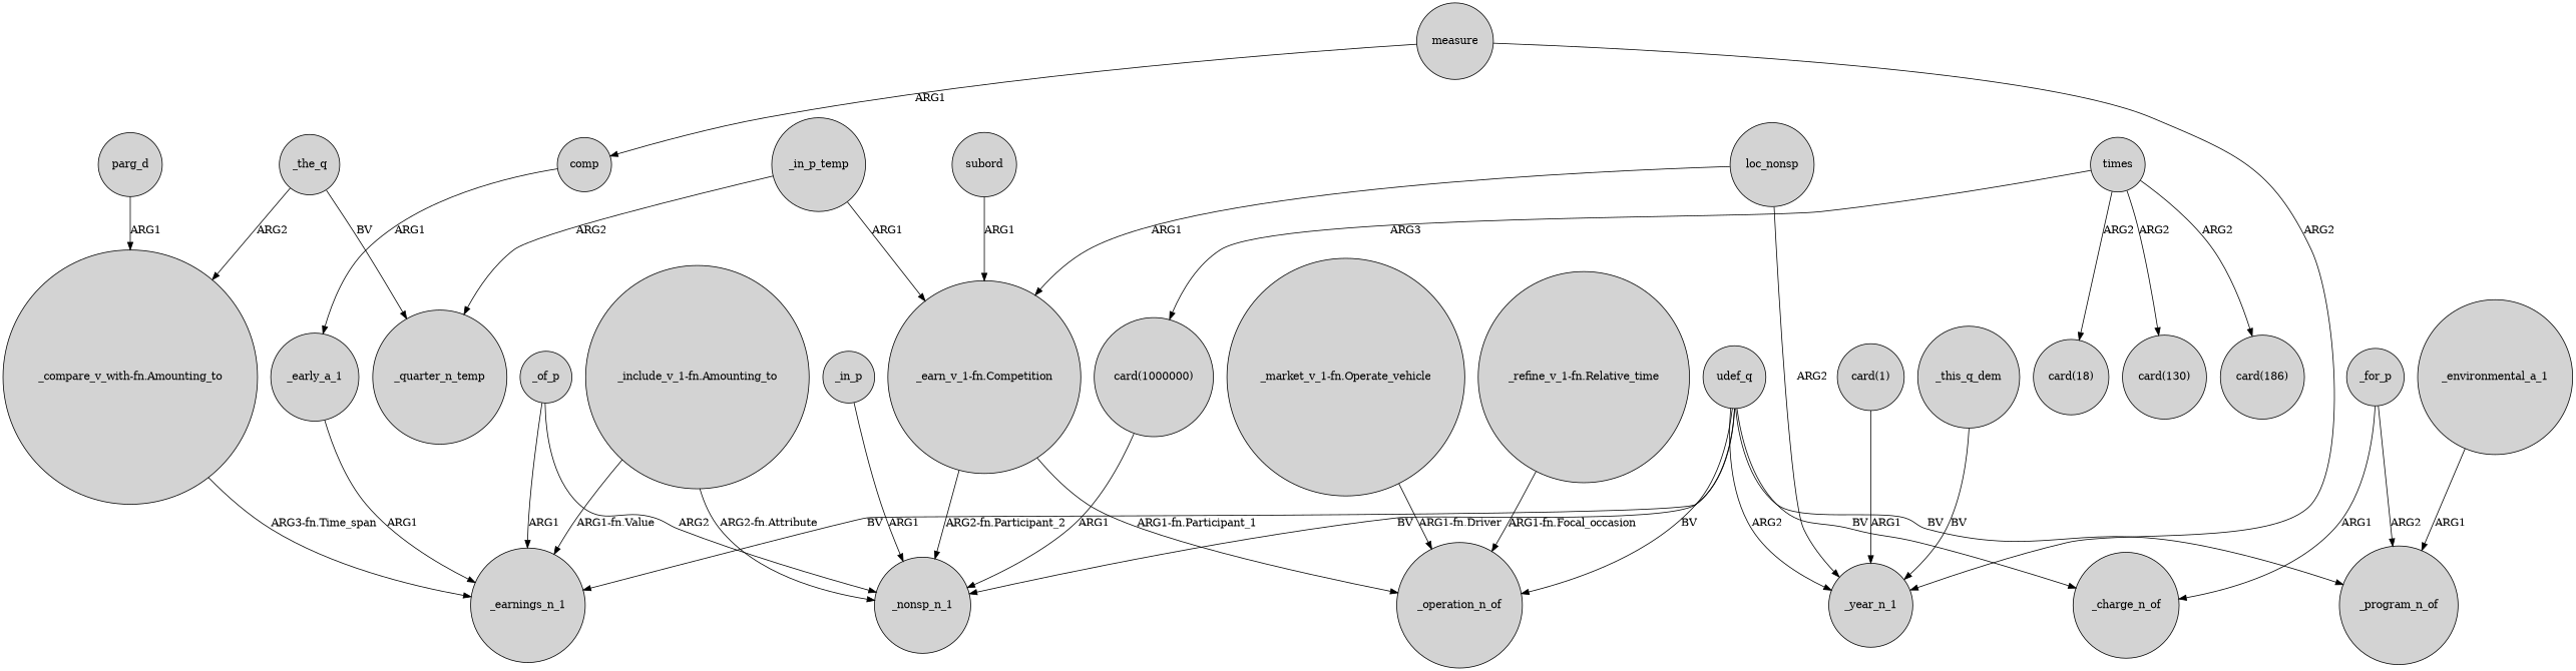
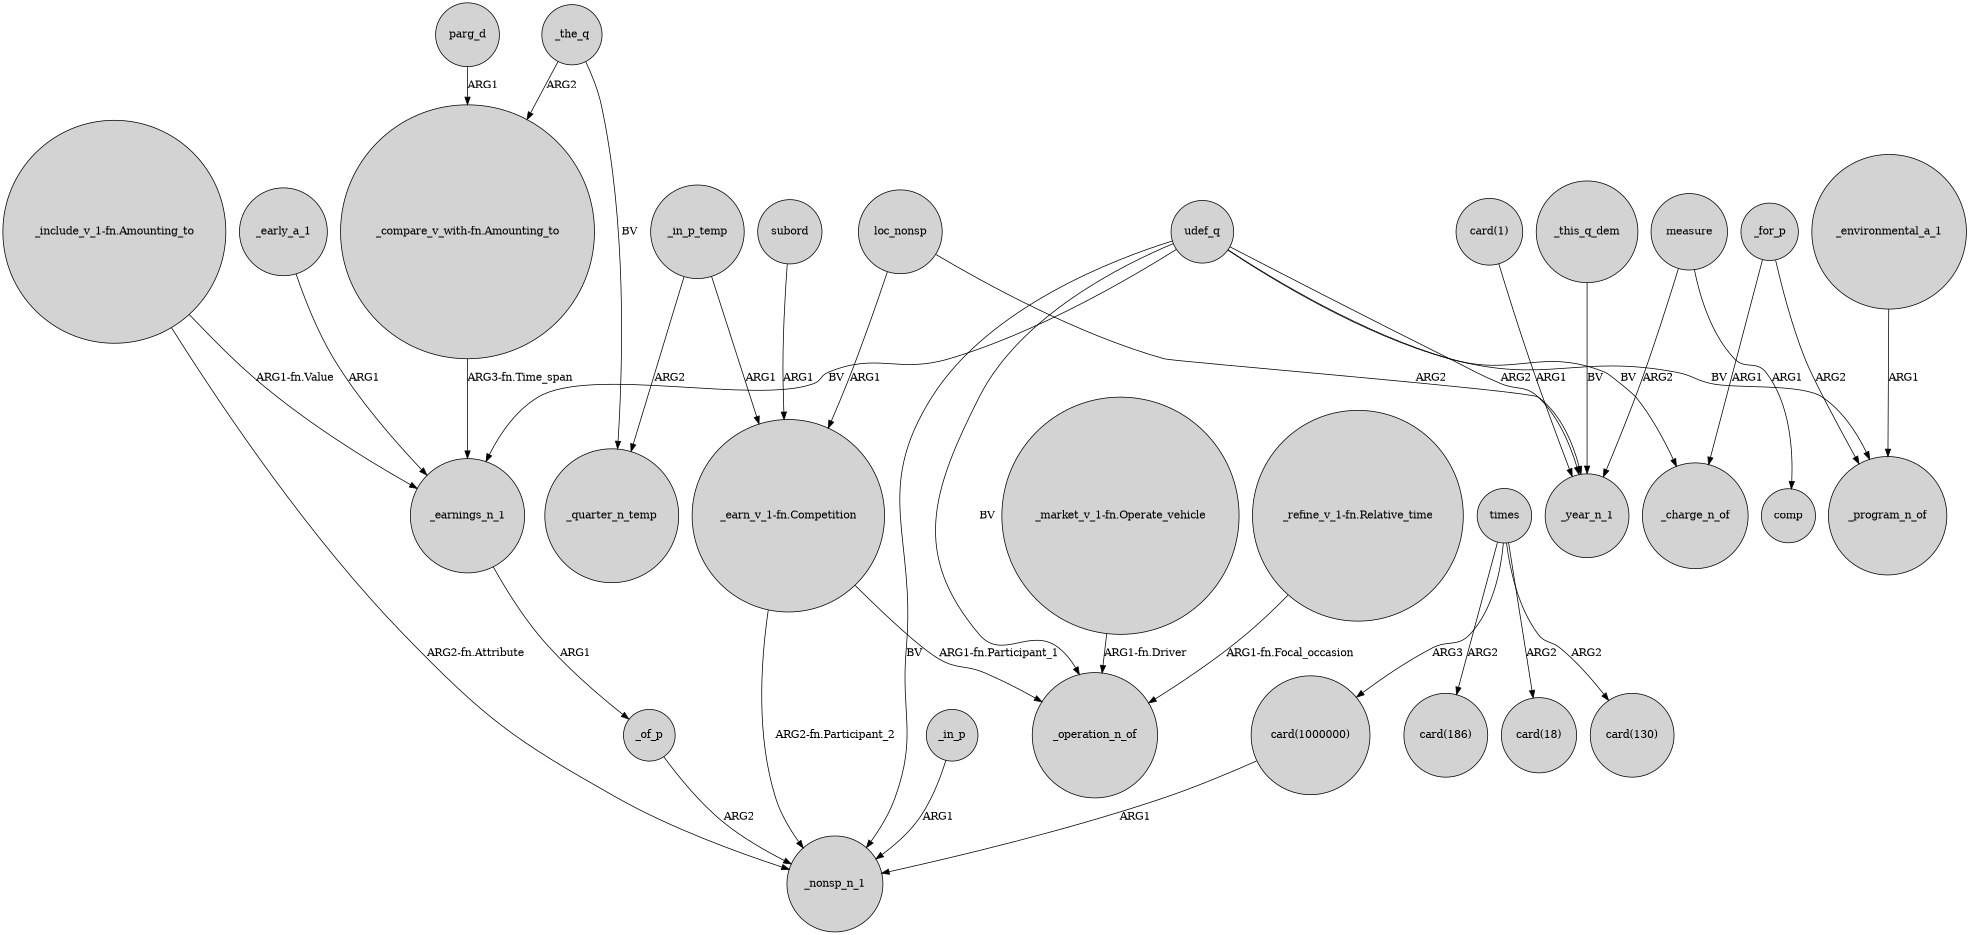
  digraph {
    node [shape=circle style=filled]
    _in_p_temp
    _quarter_n_temp
    "_earn_v_1-fn.Competition"
    n4 [label=_nonsp_n_1]
    _operation_n_of
    times
    "card(186)"
    "card(1000000)"
    "card(18)"
    "card(130)"
    "_compare_v_with-fn.Amounting_to"
    _earnings_n_1
    "_include_v_1-fn.Amounting_to"
    "card(1)"
    _year_n_1
    _the_q
    subord
    _for_p
    _charge_n_of
    _program_n_of
    comp
    _early_a_1
    udef_q
    loc_nonsp
    "_market_v_1-fn.Operate_vehicle"
    _in_p
    measure
    _of_p
    _this_q_dem
    _environmental_a_1
    parg_d
    "_refine_v_1-fn.Relative_time"
    _in_p_temp -> _quarter_n_temp [label=ARG2]
    _in_p_temp -> "_earn_v_1-fn.Competition" [label=ARG1]
    "_earn_v_1-fn.Competition" -> n4 [label="ARG2-fn.Participant_2"]
    "_earn_v_1-fn.Competition" -> _operation_n_of [label="ARG1-fn.Participant_1"]
    times -> "card(186)" [label=ARG2]
    times -> "card(1000000)" [label=ARG3]
    times -> "card(18)" [label=ARG2]
    times -> "card(130)" [label=ARG2]
    "card(1000000)" -> n4 [label=ARG1]
    "_compare_v_with-fn.Amounting_to" -> _earnings_n_1 [label="ARG3-fn.Time_span"]
    "_include_v_1-fn.Amounting_to" -> n4 [label="ARG2-fn.Attribute"]
    "_include_v_1-fn.Amounting_to" -> _earnings_n_1 [label="ARG1-fn.Value"]
    "card(1)" -> _year_n_1 [label=ARG1]
    _the_q -> _quarter_n_temp [label=BV]
    _the_q -> "_compare_v_with-fn.Amounting_to" [label=ARG2]
    subord -> "_earn_v_1-fn.Competition" [label=ARG1]
    _for_p -> _charge_n_of [label=ARG1]
    _for_p -> _program_n_of [label=ARG2]
-   comp -> _early_a_1 [label=ARG1]
    _early_a_1 -> _earnings_n_1 [label=ARG1]
    udef_q -> n4 [label=BV]
    udef_q -> _operation_n_of [label=BV]
    udef_q -> _earnings_n_1 [label=BV]
    udef_q -> _year_n_1 [label=ARG2]
    udef_q -> _charge_n_of [label=BV]
    udef_q -> _program_n_of [label=BV]
    loc_nonsp -> "_earn_v_1-fn.Competition" [label=ARG1]
    loc_nonsp -> _year_n_1 [label=ARG2]
    "_market_v_1-fn.Operate_vehicle" -> _operation_n_of [label="ARG1-fn.Driver"]
    _in_p -> n4 [label=ARG1]
    measure -> _year_n_1 [label=ARG2]
    measure -> comp [label=ARG1]
    _of_p -> n4 [label=ARG2]
-   _of_p -> _earnings_n_1 [label=ARG1]
+   _earnings_n_1 -> _of_p [label=ARG1]
    _this_q_dem -> _year_n_1 [label=BV]
    _environmental_a_1 -> _program_n_of [label=ARG1]
    parg_d -> "_compare_v_with-fn.Amounting_to" [label=ARG1]
    "_refine_v_1-fn.Relative_time" -> _operation_n_of [label="ARG1-fn.Focal_occasion"]
  }
